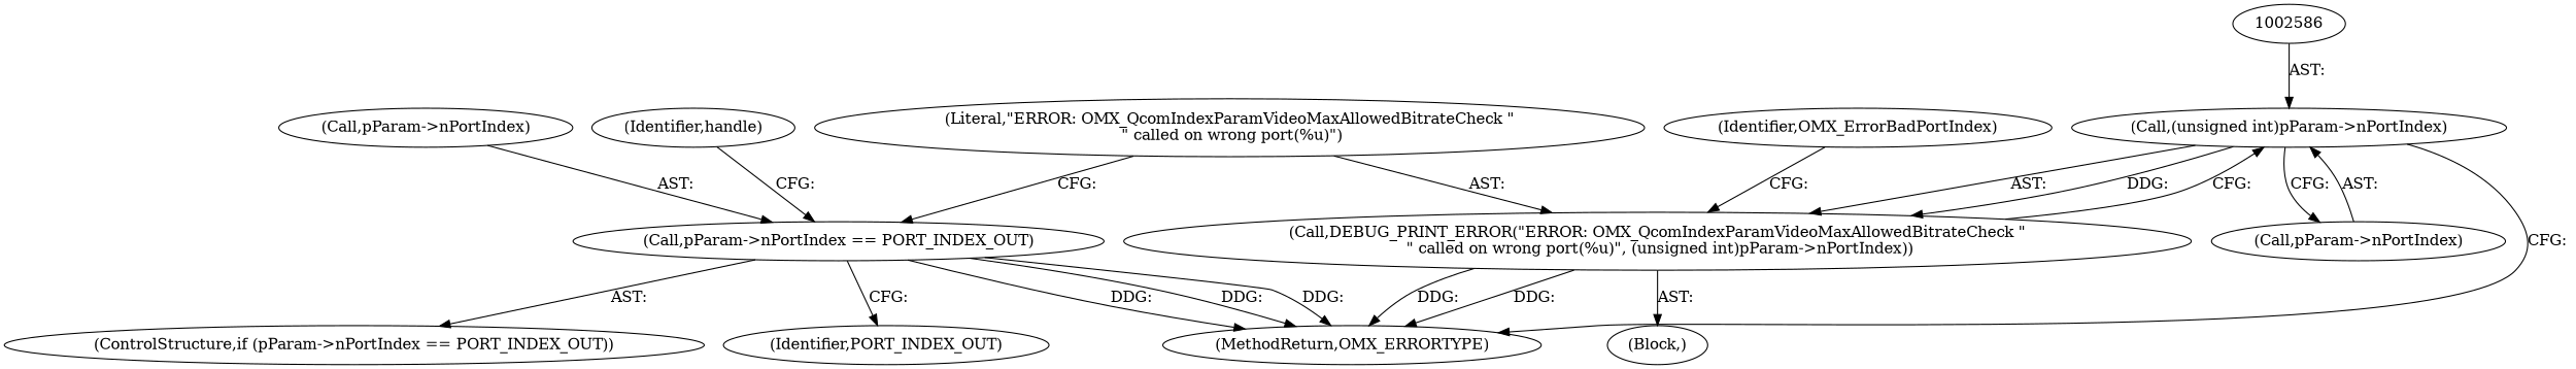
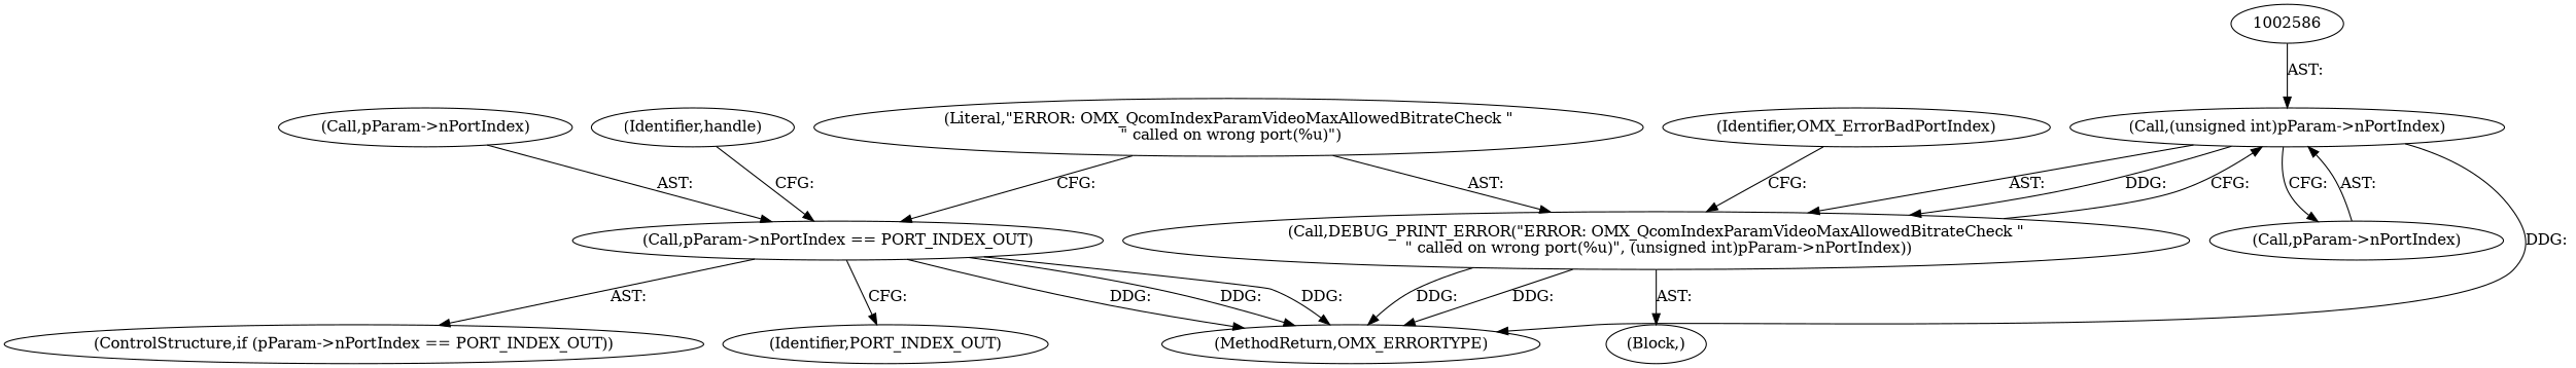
  digraph {
    n1 [label="(Call,(unsigned int)pParam->nPortIndex)"]
    n2 [label="(Call,DEBUG_PRINT_ERROR(\"ERROR: OMX_QcomIndexParamVideoMaxAllowedBitrateCheck \"\n \" called on wrong port(%u)\", (unsigned int)pParam->nPortIndex))"]
    n3 [label="(MethodReturn,OMX_ERRORTYPE)"]
    n4 [label="(Call,pParam->nPortIndex)"]
    n5 [label="(Block,)"]
    n6 [label="(Call,pParam->nPortIndex == PORT_INDEX_OUT)"]
    n7 [label="(Identifier,PORT_INDEX_OUT)"]
    n8 [label="(ControlStructure,if (pParam->nPortIndex == PORT_INDEX_OUT))"]
    n9 [label="(Literal,\"ERROR: OMX_QcomIndexParamVideoMaxAllowedBitrateCheck \"\n \" called on wrong port(%u)\")"]
    n10 [label="(Call,pParam->nPortIndex)"]
    n11 [label="(Identifier,handle)"]
    n12 [label="(Identifier,OMX_ErrorBadPortIndex)"]
    1002586
    n1 -> n2 [label="AST: "]
    n1 -> n2 [label="DDG: "]
-   n1 -> n3 [label="CFG: "]
+   n1 -> n3 [label="DDG: "]
    n1 -> n4 [label="CFG: "]
    n2 -> n1 [label="CFG: "]
    n2 -> n3 [label="DDG: "]
    n2 -> n3 [label="DDG: "]
    n2 -> n5 [label="AST: "]
    n4 -> n1 [label="AST: "]
    n6 -> n3 [label="DDG: "]
    n6 -> n3 [label="DDG: "]
    n6 -> n3 [label="DDG: "]
    n6 -> n7 [label="CFG: "]
    n6 -> n8 [label="AST: "]
    n9 -> n2 [label="AST: "]
    n9 -> n6 [label="CFG: "]
    n10 -> n6 [label="AST: "]
    n11 -> n6 [label="CFG: "]
    n12 -> n2 [label="CFG: "]
    1002586 -> n1 [label="AST: "]
  }
